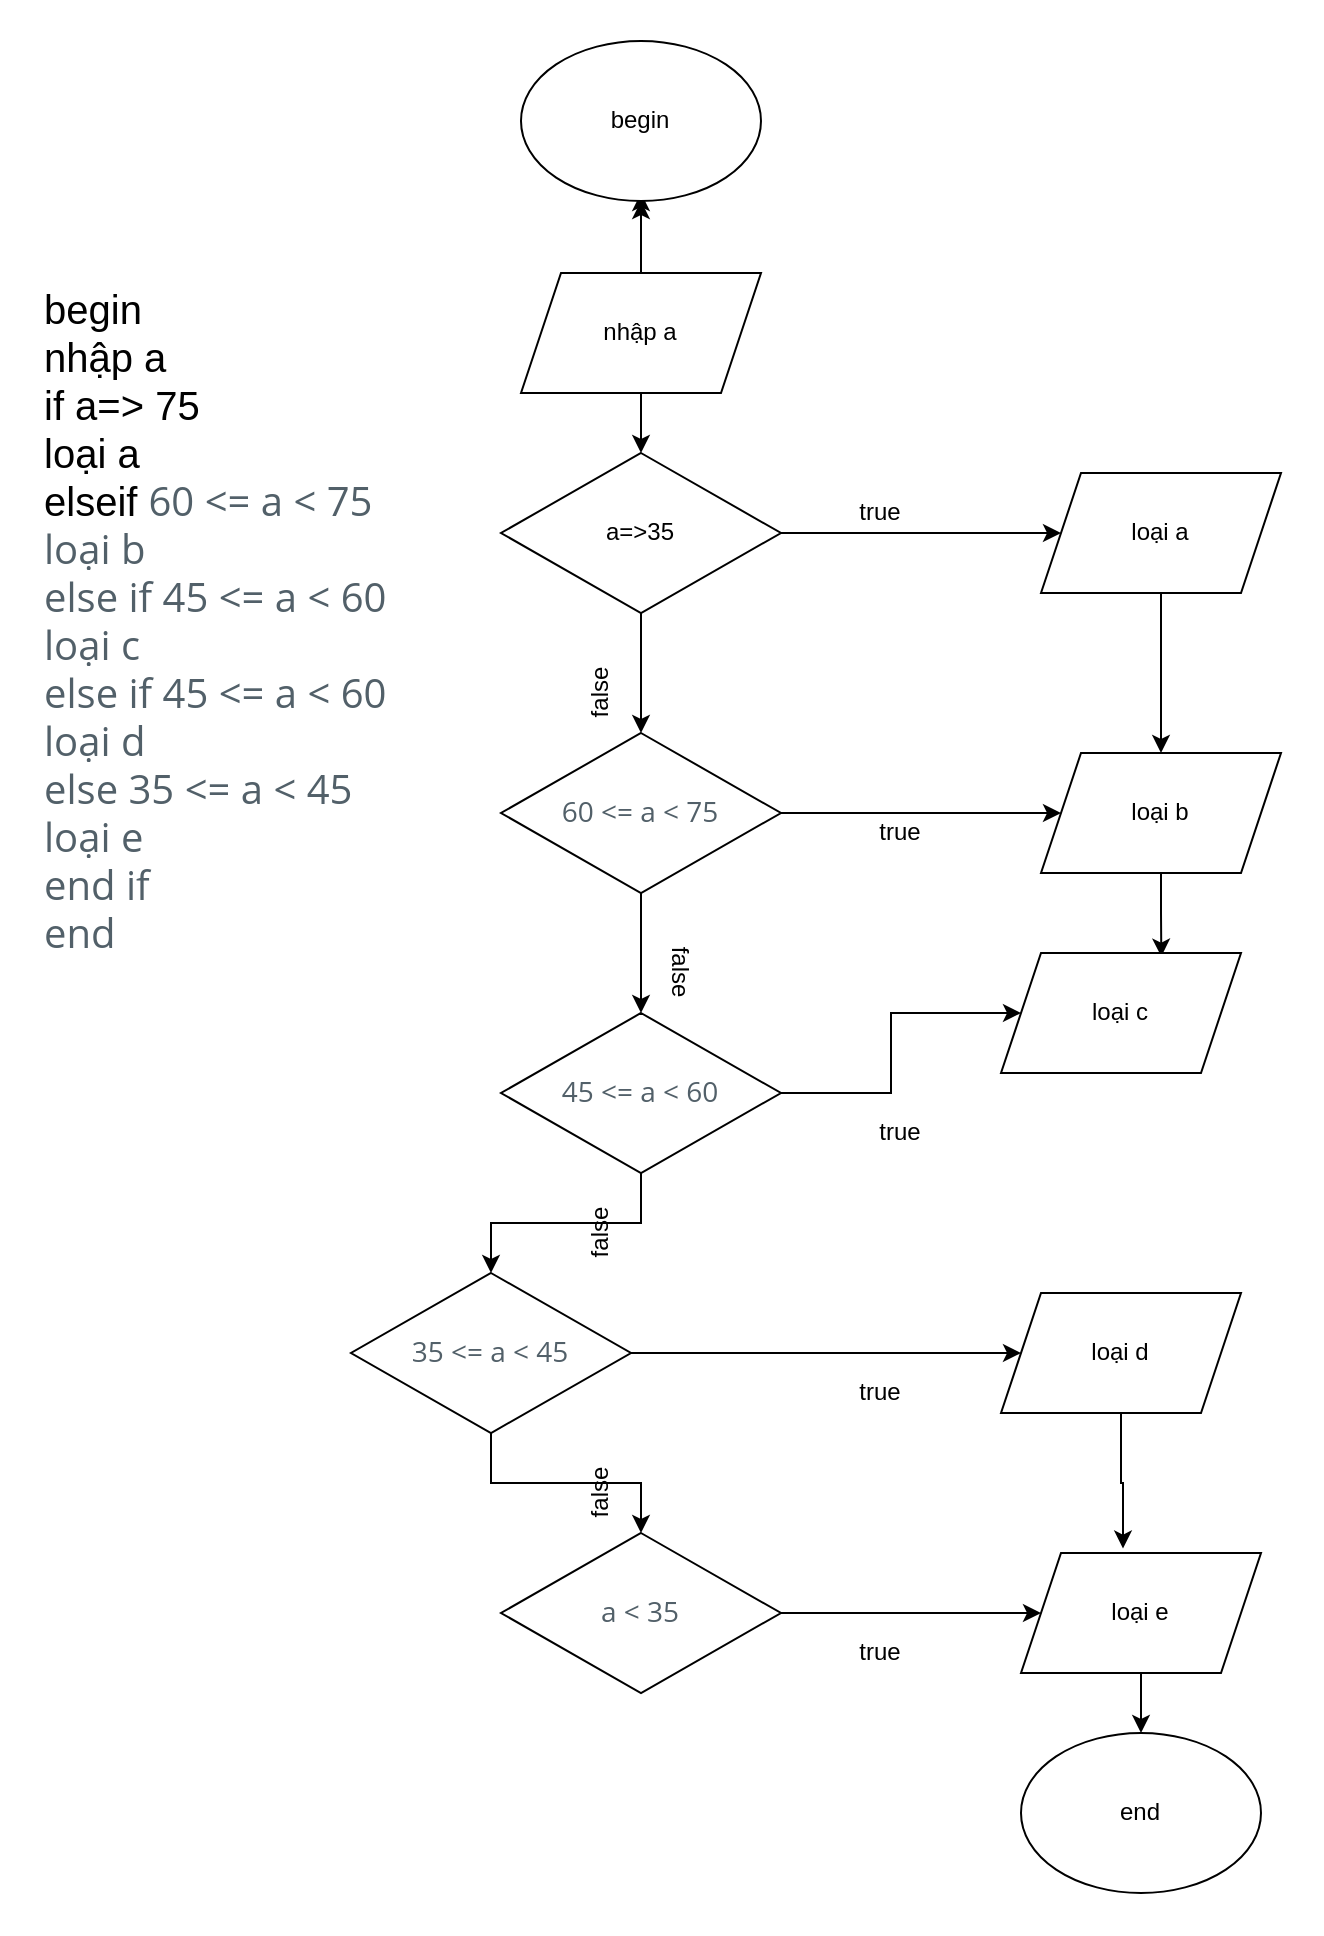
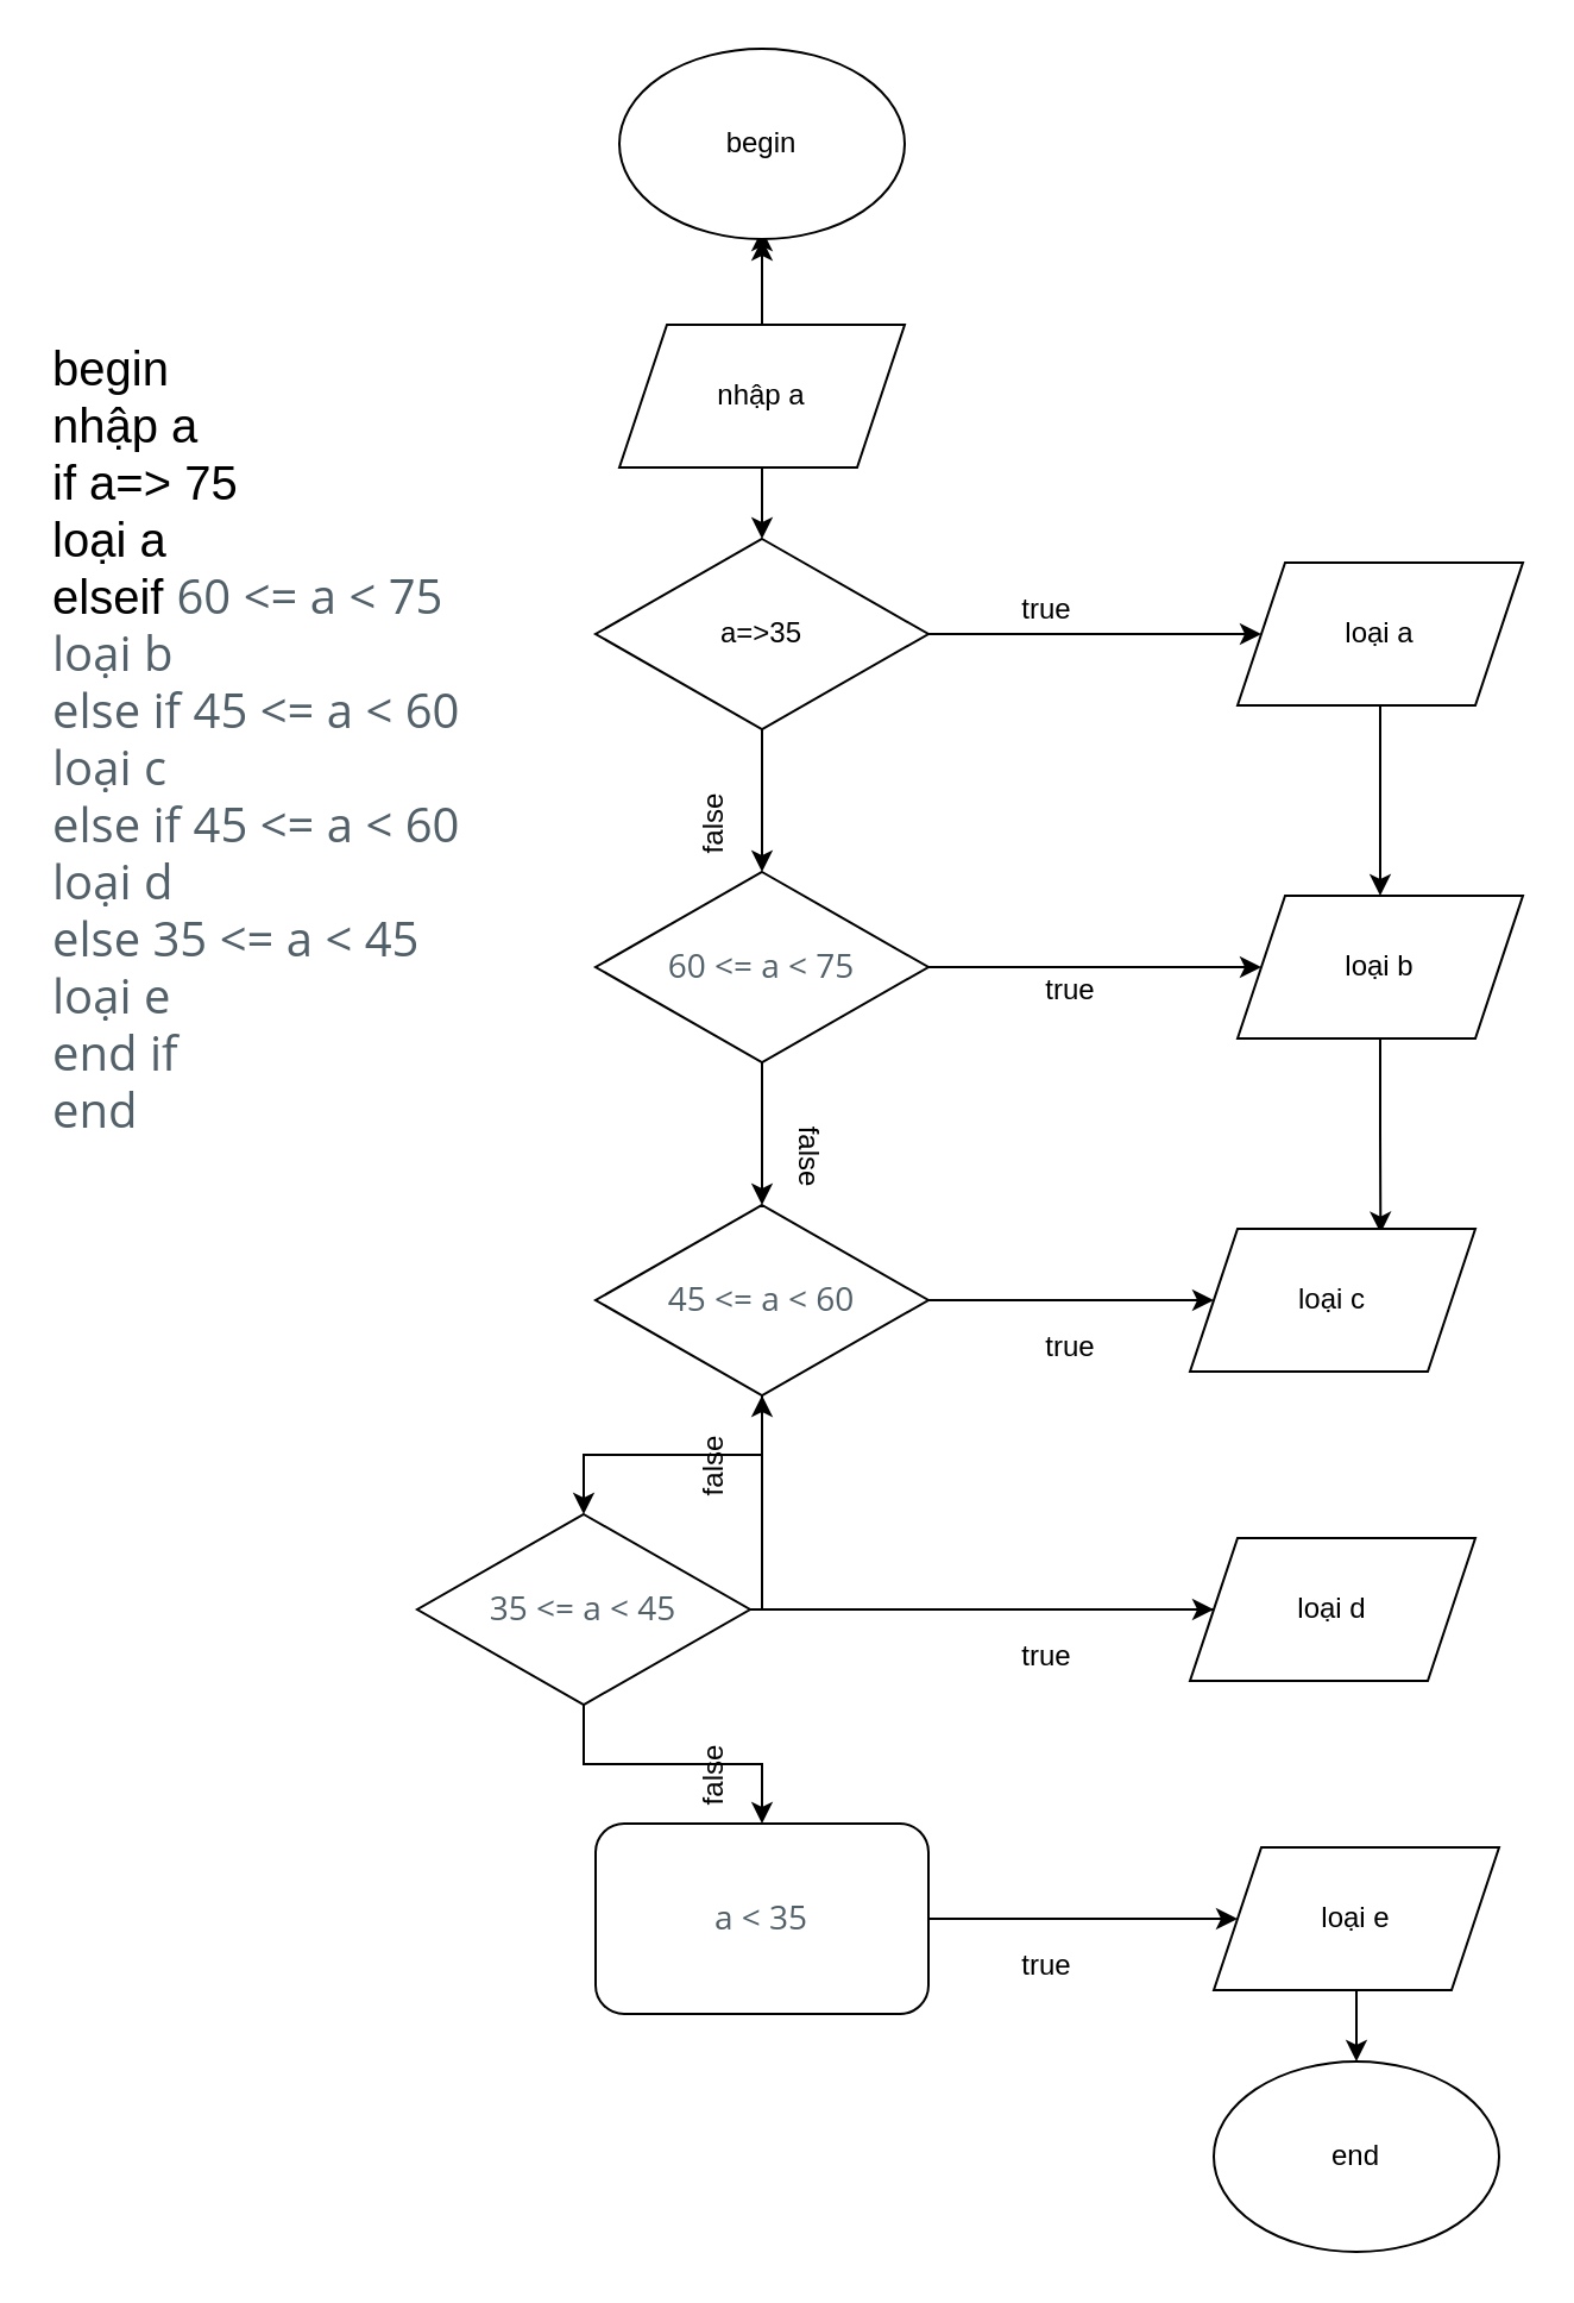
  <mxCell id="0" />
  <mxCell id="1" parent="0" />
  <mxCell id="2" value="" style="edgeStyle=orthogonalEdgeStyle;rounded=0;orthogonalLoop=1;jettySize=auto;html=1;" edge="1" parent="1" source="3"><mxGeometry relative="1" as="geometry"><mxPoint x="320" y="96" as="targetPoint" /></mxGeometry></mxCell>
  <mxCell id="3" value="" style="ellipse;whiteSpace=wrap;html=1;" vertex="1" parent="1"><mxGeometry x="260" y="20" width="120" height="80" as="geometry" /></mxCell>
  <mxCell id="4" value="begin" style="text;html=1;strokeColor=none;fillColor=none;align=center;verticalAlign=middle;whiteSpace=wrap;rounded=0;" vertex="1" parent="1"><mxGeometry x="280" y="30" width="80" height="60" as="geometry" /></mxCell>
  <mxCell id="5" value="" style="edgeStyle=orthogonalEdgeStyle;rounded=0;orthogonalLoop=1;jettySize=auto;html=1;" edge="1" parent="1" source="7" target="10"><mxGeometry relative="1" as="geometry" /></mxCell>
  <mxCell id="6" value="" style="edgeStyle=orthogonalEdgeStyle;rounded=0;orthogonalLoop=1;jettySize=auto;html=1;" edge="1" parent="1" source="7" target="3"><mxGeometry relative="1" as="geometry" /></mxCell>
  <mxCell id="7" value="nhập a" style="shape=parallelogram;perimeter=parallelogramPerimeter;whiteSpace=wrap;html=1;fixedSize=1;" vertex="1" parent="1"><mxGeometry x="260" y="136" width="120" height="60" as="geometry" /></mxCell>
  <mxCell id="8" value="" style="edgeStyle=orthogonalEdgeStyle;rounded=0;orthogonalLoop=1;jettySize=auto;html=1;" edge="1" parent="1" source="10" target="13"><mxGeometry relative="1" as="geometry" /></mxCell>
  <mxCell id="9" value="" style="edgeStyle=orthogonalEdgeStyle;rounded=0;orthogonalLoop=1;jettySize=auto;html=1;" edge="1" parent="1" source="10" target="18"><mxGeometry relative="1" as="geometry"><mxPoint x="320" y="381" as="targetPoint" /></mxGeometry></mxCell>
  <mxCell id="10" value="" style="rhombus;whiteSpace=wrap;html=1;" vertex="1" parent="1"><mxGeometry x="250" y="226" width="140" height="80" as="geometry" /></mxCell>
  <mxCell id="11" value="a=&amp;gt;35" style="text;html=1;strokeColor=none;fillColor=none;align=center;verticalAlign=middle;whiteSpace=wrap;rounded=0;" vertex="1" parent="1"><mxGeometry x="300" y="256" width="40" height="20" as="geometry" /></mxCell>
  <mxCell id="12" style="edgeStyle=orthogonalEdgeStyle;rounded=0;orthogonalLoop=1;jettySize=auto;html=1;entryX=0.5;entryY=0;entryDx=0;entryDy=0;" edge="1" parent="1" source="13" target="20"><mxGeometry relative="1" as="geometry" /></mxCell>
  <mxCell id="13" value="loại a" style="shape=parallelogram;perimeter=parallelogramPerimeter;whiteSpace=wrap;html=1;fixedSize=1;" vertex="1" parent="1"><mxGeometry x="520" y="236" width="120" height="60" as="geometry" /></mxCell>
  <mxCell id="14" value="true" style="text;html=1;strokeColor=none;fillColor=none;align=center;verticalAlign=middle;whiteSpace=wrap;rounded=0;" vertex="1" parent="1"><mxGeometry x="420" y="246" width="40" height="20" as="geometry" /></mxCell>
  <mxCell id="15" value="false" style="text;html=1;strokeColor=none;fillColor=none;align=center;verticalAlign=middle;whiteSpace=wrap;rounded=0;rotation=270;" vertex="1" parent="1"><mxGeometry x="280" y="336" width="40" height="20" as="geometry" /></mxCell>
  <mxCell id="16" value="" style="edgeStyle=orthogonalEdgeStyle;rounded=0;orthogonalLoop=1;jettySize=auto;html=1;" edge="1" parent="1" source="18" target="20"><mxGeometry relative="1" as="geometry" /></mxCell>
  <mxCell id="17" value="" style="edgeStyle=orthogonalEdgeStyle;rounded=0;orthogonalLoop=1;jettySize=auto;html=1;" edge="1" parent="1" source="18" target="23"><mxGeometry relative="1" as="geometry" /></mxCell>
  <mxCell id="18" value="&lt;span style=&quot;color: rgb(82 , 96 , 105) ; font-family: &amp;#34;open sans&amp;#34; , sans-serif ; font-size: 14px ; text-align: left ; background-color: rgb(255 , 255 , 255)&quot;&gt;60 &amp;lt;= a &amp;lt; 75&lt;/span&gt;" style="rhombus;whiteSpace=wrap;html=1;" vertex="1" parent="1"><mxGeometry x="250" y="366" width="140" height="80" as="geometry" /></mxCell>
  <mxCell id="19" style="edgeStyle=orthogonalEdgeStyle;rounded=0;orthogonalLoop=1;jettySize=auto;html=1;entryX=0.668;entryY=0.03;entryDx=0;entryDy=0;entryPerimeter=0;" edge="1" parent="1" source="20" target="24"><mxGeometry relative="1" as="geometry" /></mxCell>
  <mxCell id="20" value="loại b" style="shape=parallelogram;perimeter=parallelogramPerimeter;whiteSpace=wrap;html=1;fixedSize=1;" vertex="1" parent="1"><mxGeometry x="520" y="376" width="120" height="60" as="geometry" /></mxCell>
  <mxCell id="21" value="" style="edgeStyle=orthogonalEdgeStyle;rounded=0;orthogonalLoop=1;jettySize=auto;html=1;" edge="1" parent="1" source="23" target="24"><mxGeometry relative="1" as="geometry" /></mxCell>
  <mxCell id="22" value="" style="edgeStyle=orthogonalEdgeStyle;rounded=0;orthogonalLoop=1;jettySize=auto;html=1;" edge="1" parent="1" source="23" target="26"><mxGeometry relative="1" as="geometry" /></mxCell>
  <mxCell id="23" value="&lt;span style=&quot;color: rgb(82 , 96 , 105) ; font-family: &amp;#34;open sans&amp;#34; , sans-serif ; font-size: 14px ; text-align: left ; background-color: rgb(255 , 255 , 255)&quot;&gt;45 &amp;lt;= a&amp;nbsp;&amp;lt; 60&lt;/span&gt;" style="rhombus;whiteSpace=wrap;html=1;" vertex="1" parent="1"><mxGeometry x="250" y="506" width="140" height="80" as="geometry" /></mxCell>
- <mxCell id="24" value="loại c" style="shape=parallelogram;perimeter=parallelogramPerimeter;whiteSpace=wrap;html=1;fixedSize=1;" vertex="1" parent="1"><mxGeometry x="500" y="476" width="120" height="60" as="geometry" /></mxCell>
+ <mxCell id="24" value="loại c" style="shape=parallelogram;perimeter=parallelogramPerimeter;whiteSpace=wrap;html=1;fixedSize=1;" vertex="1" parent="1"><mxGeometry x="500" y="516" width="120" height="60" as="geometry" /></mxCell>
  <mxCell id="25" value="" style="edgeStyle=orthogonalEdgeStyle;rounded=0;orthogonalLoop=1;jettySize=auto;html=1;" edge="1" parent="1" source="26" target="28"><mxGeometry relative="1" as="geometry" /></mxCell>
  <mxCell id="26" value="&lt;div style=&quot;text-align: left&quot;&gt;&lt;span style=&quot;color: rgb(82 , 96 , 105) ; font-family: &amp;#34;open sans&amp;#34; , sans-serif ; font-size: 14px ; background-color: rgb(255 , 255 , 255)&quot;&gt;35 &amp;lt;= a &amp;lt; 45&lt;/span&gt;&lt;br&gt;&lt;/div&gt;" style="rhombus;whiteSpace=wrap;html=1;" vertex="1" parent="1"><mxGeometry x="175" y="636" width="140" height="80" as="geometry" /></mxCell>
- <mxCell id="27" style="edgeStyle=orthogonalEdgeStyle;rounded=0;orthogonalLoop=1;jettySize=auto;html=1;entryX=0.425;entryY=-0.037;entryDx=0;entryDy=0;entryPerimeter=0;" edge="1" parent="1" source="28" target="31"><mxGeometry relative="1" as="geometry" /></mxCell>
+ <mxCell id="27" style="edgeStyle=orthogonalEdgeStyle;rounded=0;orthogonalLoop=1;jettySize=auto;html=1;" edge="1" parent="1" source="28" target="23"><mxGeometry relative="1" as="geometry" /></mxCell>
  <mxCell id="28" value="loại d" style="shape=parallelogram;perimeter=parallelogramPerimeter;whiteSpace=wrap;html=1;fixedSize=1;" vertex="1" parent="1"><mxGeometry x="500" y="646" width="120" height="60" as="geometry" /></mxCell>
  <mxCell id="29" value="" style="edgeStyle=orthogonalEdgeStyle;rounded=0;orthogonalLoop=1;jettySize=auto;html=1;" edge="1" parent="1" source="41" target="31"><mxGeometry relative="1" as="geometry" /></mxCell>
  <mxCell id="30" value="" style="edgeStyle=orthogonalEdgeStyle;rounded=0;orthogonalLoop=1;jettySize=auto;html=1;" edge="1" parent="1" source="31" target="40"><mxGeometry relative="1" as="geometry" /></mxCell>
  <mxCell id="31" value="loại e" style="shape=parallelogram;perimeter=parallelogramPerimeter;whiteSpace=wrap;html=1;fixedSize=1;" vertex="1" parent="1"><mxGeometry x="510" y="776" width="120" height="60" as="geometry" /></mxCell>
  <mxCell id="32" value="true" style="text;html=1;strokeColor=none;fillColor=none;align=center;verticalAlign=middle;whiteSpace=wrap;rounded=0;" vertex="1" parent="1"><mxGeometry x="430" y="556" width="40" height="20" as="geometry" /></mxCell>
  <mxCell id="33" value="true" style="text;html=1;strokeColor=none;fillColor=none;align=center;verticalAlign=middle;whiteSpace=wrap;rounded=0;" vertex="1" parent="1"><mxGeometry x="420" y="686" width="40" height="20" as="geometry" /></mxCell>
  <mxCell id="34" value="true" style="text;html=1;strokeColor=none;fillColor=none;align=center;verticalAlign=middle;whiteSpace=wrap;rounded=0;" vertex="1" parent="1"><mxGeometry x="420" y="816" width="40" height="20" as="geometry" /></mxCell>
  <mxCell id="35" value="false" style="text;html=1;strokeColor=none;fillColor=none;align=center;verticalAlign=middle;whiteSpace=wrap;rounded=0;rotation=270;" vertex="1" parent="1"><mxGeometry x="280" y="736" width="40" height="20" as="geometry" /></mxCell>
  <mxCell id="36" value="true" style="text;html=1;strokeColor=none;fillColor=none;align=center;verticalAlign=middle;whiteSpace=wrap;rounded=0;" vertex="1" parent="1"><mxGeometry x="430" y="406" width="40" height="20" as="geometry" /></mxCell>
  <mxCell id="37" style="edgeStyle=orthogonalEdgeStyle;rounded=0;orthogonalLoop=1;jettySize=auto;html=1;exitX=0.5;exitY=1;exitDx=0;exitDy=0;" edge="1" parent="1" source="36" target="36"><mxGeometry relative="1" as="geometry" /></mxCell>
  <mxCell id="38" value="false" style="text;html=1;strokeColor=none;fillColor=none;align=center;verticalAlign=middle;whiteSpace=wrap;rounded=0;rotation=270;" vertex="1" parent="1"><mxGeometry x="280" y="606" width="40" height="20" as="geometry" /></mxCell>
  <mxCell id="39" value="false" style="text;html=1;strokeColor=none;fillColor=none;align=center;verticalAlign=middle;whiteSpace=wrap;rounded=0;rotation=90;" vertex="1" parent="1"><mxGeometry x="320" y="476" width="40" height="20" as="geometry" /></mxCell>
  <mxCell id="40" value="end" style="ellipse;whiteSpace=wrap;html=1;" vertex="1" parent="1"><mxGeometry x="510" y="866" width="120" height="80" as="geometry" /></mxCell>
- <mxCell id="41" value="&lt;div style=&quot;text-align: left&quot;&gt;&lt;span style=&quot;color: rgb(82 , 96 , 105) ; font-family: &amp;#34;open sans&amp;#34; , sans-serif ; font-size: 14px ; background-color: rgb(255 , 255 , 255)&quot;&gt;a &amp;lt; 35&lt;/span&gt;&lt;br&gt;&lt;/div&gt;" style="rhombus;whiteSpace=wrap;html=1;" vertex="1" parent="1"><mxGeometry x="250" y="766" width="140" height="80" as="geometry" /></mxCell>
+ <mxCell id="41" value="&lt;div style=&quot;text-align: left&quot;&gt;&lt;span style=&quot;color: rgb(82 , 96 , 105) ; font-family: &amp;#34;open sans&amp;#34; , sans-serif ; font-size: 14px ; background-color: rgb(255 , 255 , 255)&quot;&gt;a &amp;lt; 35&lt;/span&gt;&lt;br&gt;&lt;/div&gt;" style="whiteSpace=wrap;html=1;rounded=1;" vertex="1" parent="1"><mxGeometry x="250" y="766" width="140" height="80" as="geometry" /></mxCell>
  <mxCell id="42" value="" style="edgeStyle=orthogonalEdgeStyle;rounded=0;orthogonalLoop=1;jettySize=auto;html=1;" edge="1" parent="1" source="26" target="41"><mxGeometry relative="1" as="geometry"><mxPoint x="320" y="716" as="sourcePoint" /><mxPoint x="320" y="866" as="targetPoint" /><Array as="points" /></mxGeometry></mxCell>
  <mxCell id="43" value="&lt;font style=&quot;font-size: 20px&quot;&gt;begin&lt;br&gt;nhập a&lt;br&gt;if a=&amp;gt; 75&lt;br&gt;loại a&lt;br&gt;elseif&amp;nbsp;&lt;span style=&quot;color: rgb(82 , 96 , 105) ; font-family: &amp;#34;open sans&amp;#34; , sans-serif ; background-color: rgb(255 , 255 , 255)&quot;&gt;60 &amp;lt;= a &amp;lt; 75&lt;br&gt;loại b&lt;br&gt;else if&amp;nbsp;&lt;/span&gt;&lt;span style=&quot;color: rgb(82 , 96 , 105) ; font-family: &amp;#34;open sans&amp;#34; , sans-serif ; background-color: rgb(255 , 255 , 255)&quot;&gt;45 &amp;lt;= a&amp;nbsp;&amp;lt; 60&lt;br&gt;&lt;/span&gt;&lt;span style=&quot;color: rgb(82 , 96 , 105) ; font-family: &amp;#34;open sans&amp;#34; , sans-serif ; background-color: rgb(255 , 255 , 255)&quot;&gt;loại c&lt;br&gt;else if&amp;nbsp;&lt;/span&gt;&lt;span style=&quot;color: rgb(82 , 96 , 105) ; font-family: &amp;#34;open sans&amp;#34; , sans-serif ; background-color: rgb(255 , 255 , 255)&quot;&gt;45 &amp;lt;= a&amp;nbsp;&amp;lt; 60&lt;br&gt;&lt;/span&gt;&lt;span style=&quot;color: rgb(82 , 96 , 105) ; font-family: &amp;#34;open sans&amp;#34; , sans-serif ; background-color: rgb(255 , 255 , 255)&quot;&gt;loại d&lt;br&gt;else&amp;nbsp;&lt;/span&gt;&lt;span style=&quot;color: rgb(82 , 96 , 105) ; font-family: &amp;#34;open sans&amp;#34; , sans-serif ; background-color: rgb(255 , 255 , 255)&quot;&gt;35 &amp;lt;= a &amp;lt; 45&lt;br&gt;&lt;/span&gt;&lt;span style=&quot;color: rgb(82 , 96 , 105) ; font-family: &amp;#34;open sans&amp;#34; , sans-serif ; background-color: rgb(255 , 255 , 255)&quot;&gt;loại e&lt;br&gt;end if&amp;nbsp;&lt;br&gt;end&lt;br&gt;&lt;/span&gt;&lt;/font&gt;" style="text;html=1;strokeColor=none;fillColor=none;align=left;verticalAlign=top;whiteSpace=wrap;rounded=0;" vertex="1" parent="1"><mxGeometry x="20" y="136" width="190" height="350" as="geometry" /></mxCell>
